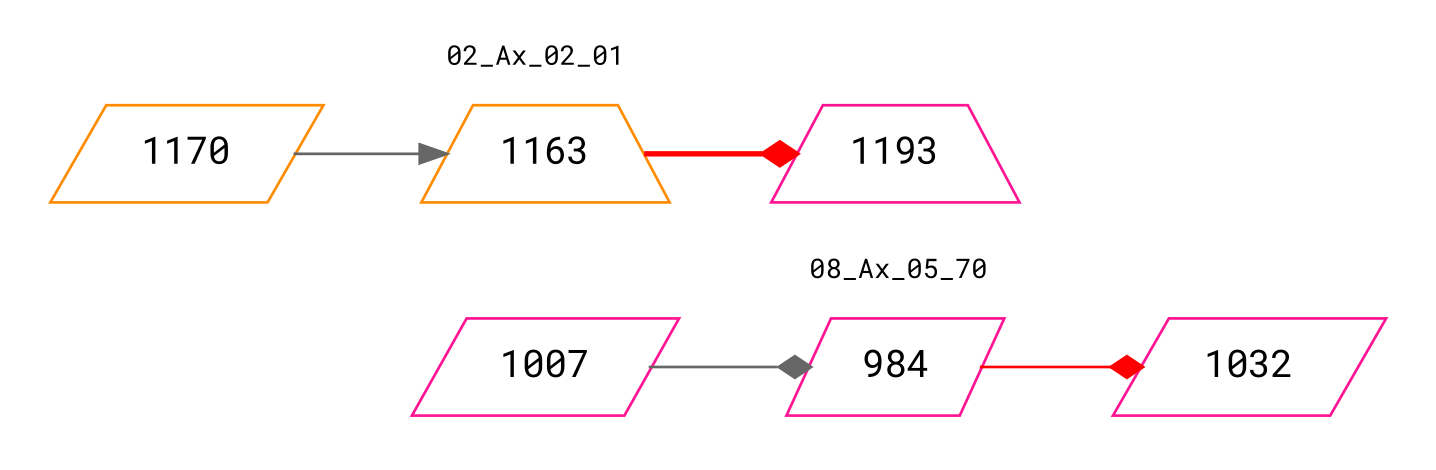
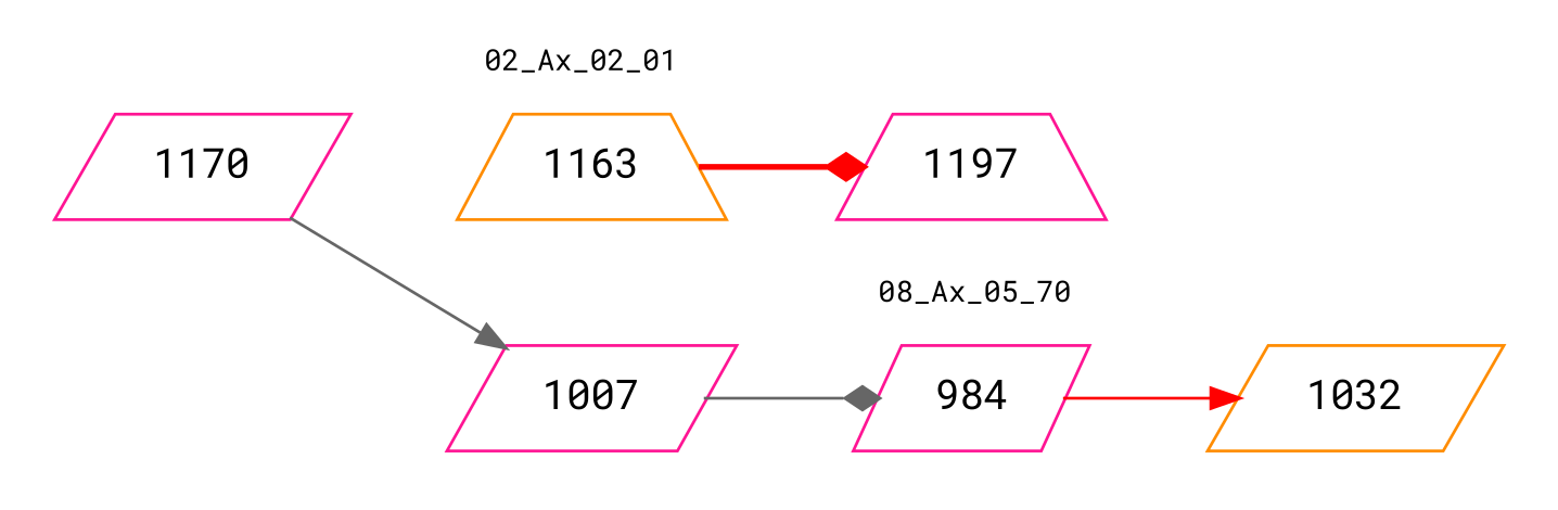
  digraph {
    fontname="Roboto Mono"
    rankdir=LR
    node [color=deeppink fontname="Roboto Mono" shape=parallelogram]
    edge [arrowhead=normal color=gray40 fontname="Roboto Mono" style=solid]
-   n1 [color=darkorange label=1170]
+   n1 [label=1170]
    n2 [color=darkorange label=1163 shape=trapezium]
-   n3 [label=1193 shape=trapezium]
+   n3 [label=1197 shape=trapezium]
    n4 [label=1007]
    n5 [label=984]
-   n6 [label=1032]
+   n6 [color=darkorange label=1032]
    subgraph cluster_1 {
      color=white
      fontsize=10
      label="02_Ax_02_01"
      n1
      n2
      n3
    }
    subgraph cluster_2 {
      color=white
      fontsize=10
      label="08_Ax_05_70"
      n4
      n5
      n6
    }
-   n1 -> n2
+   n1 -> n4
    n2 -> n3 [arrowhead=diamond color=red style=bold]
    n4 -> n5 [arrowhead=diamond]
-   n5 -> n6 [arrowhead=diamond color=red]
+   n5 -> n6 [color=red]
  }
